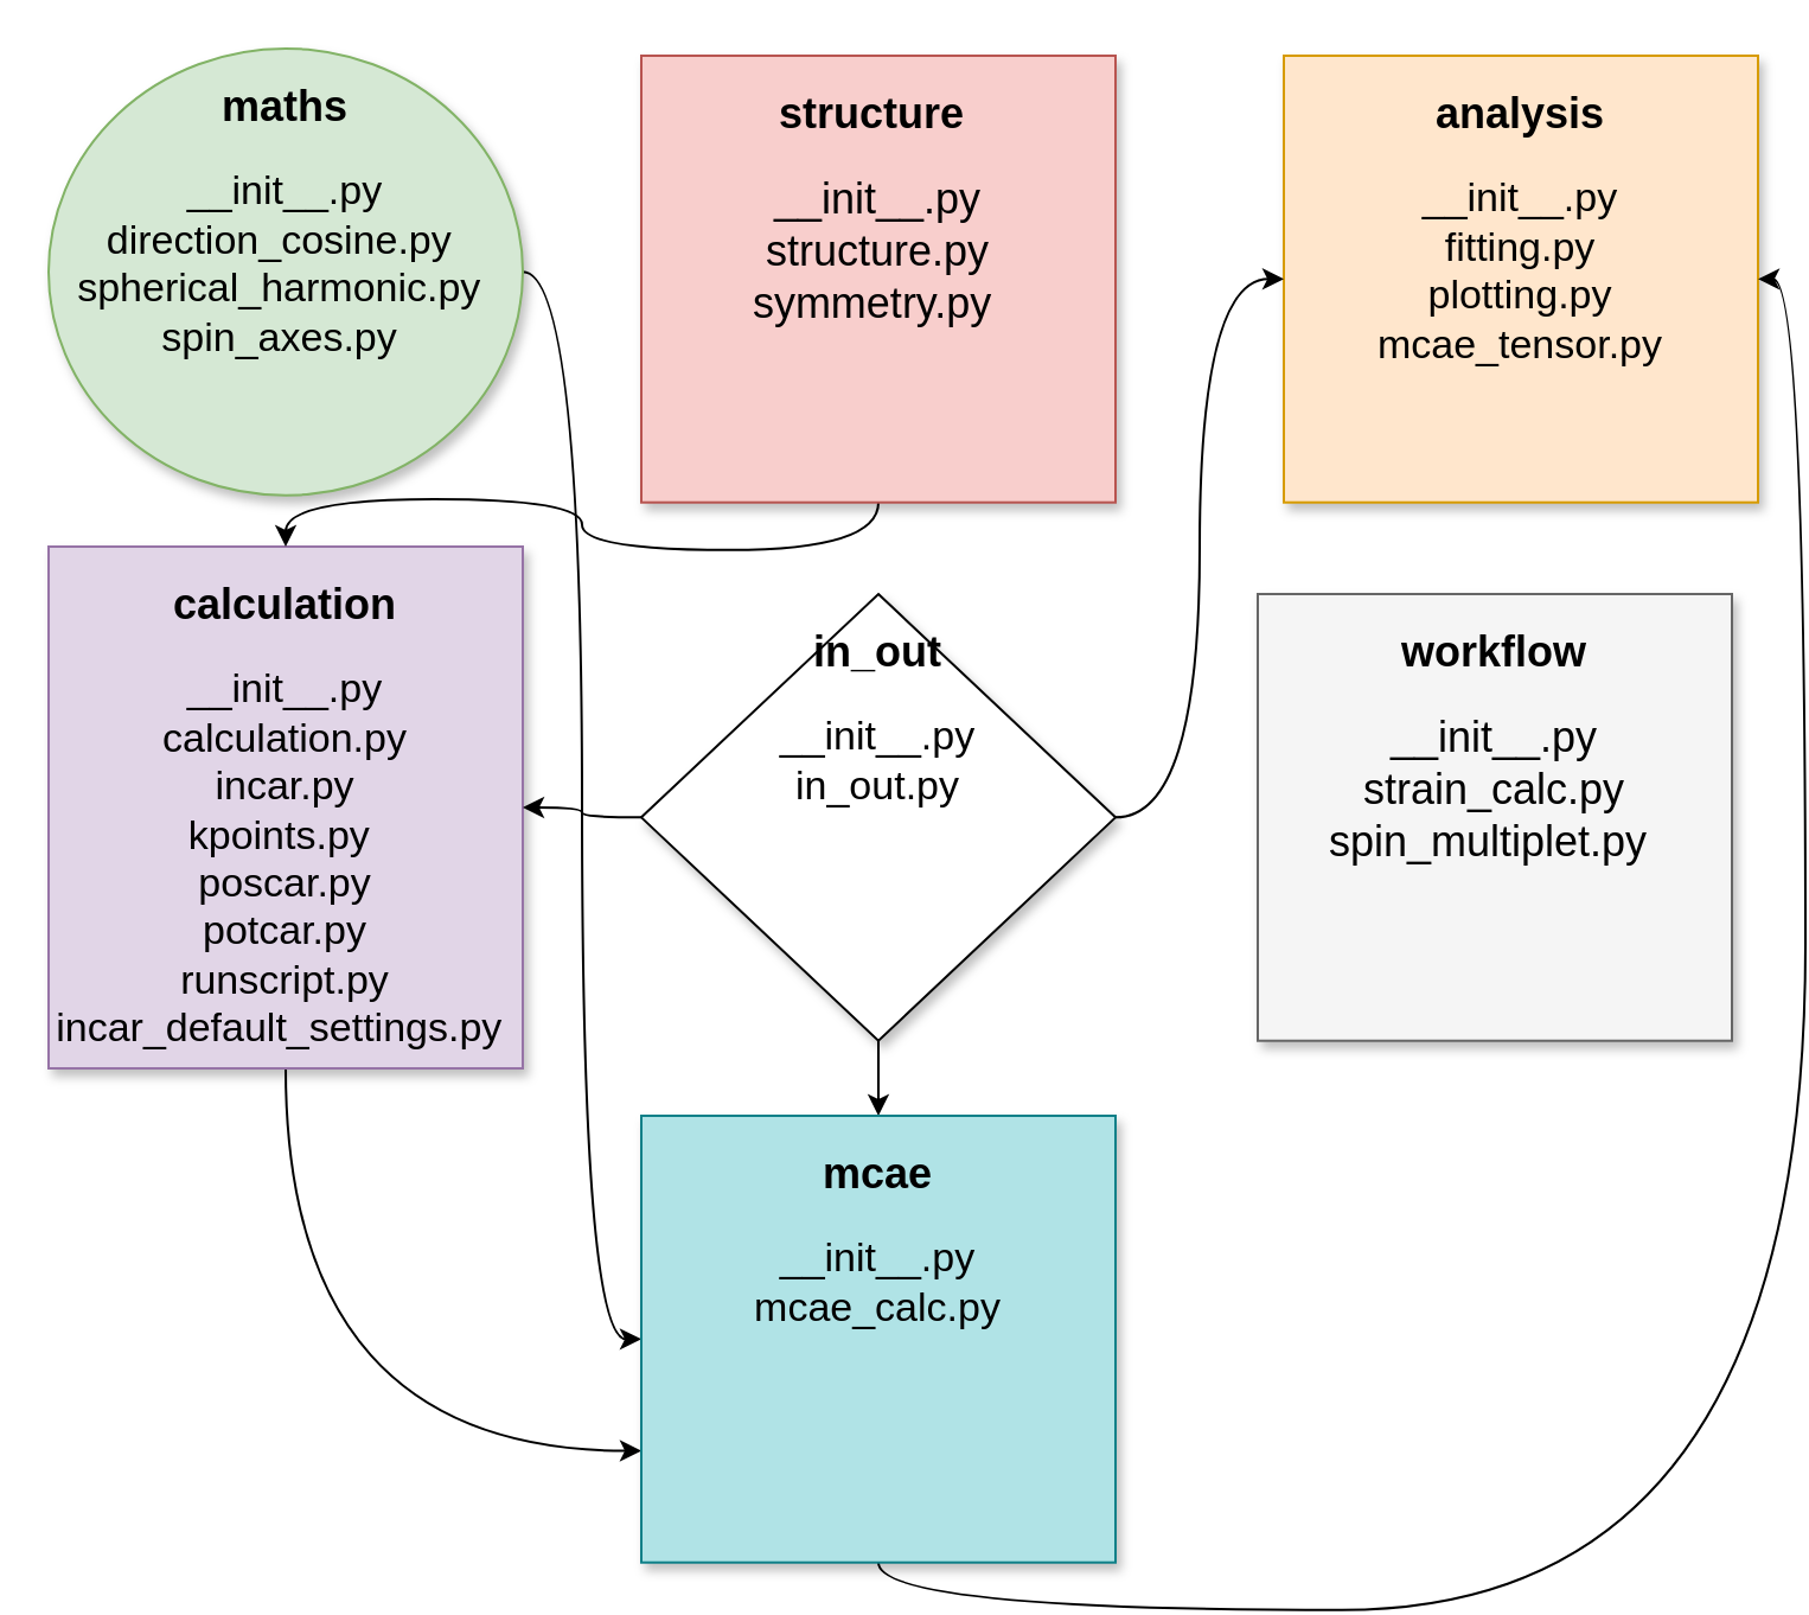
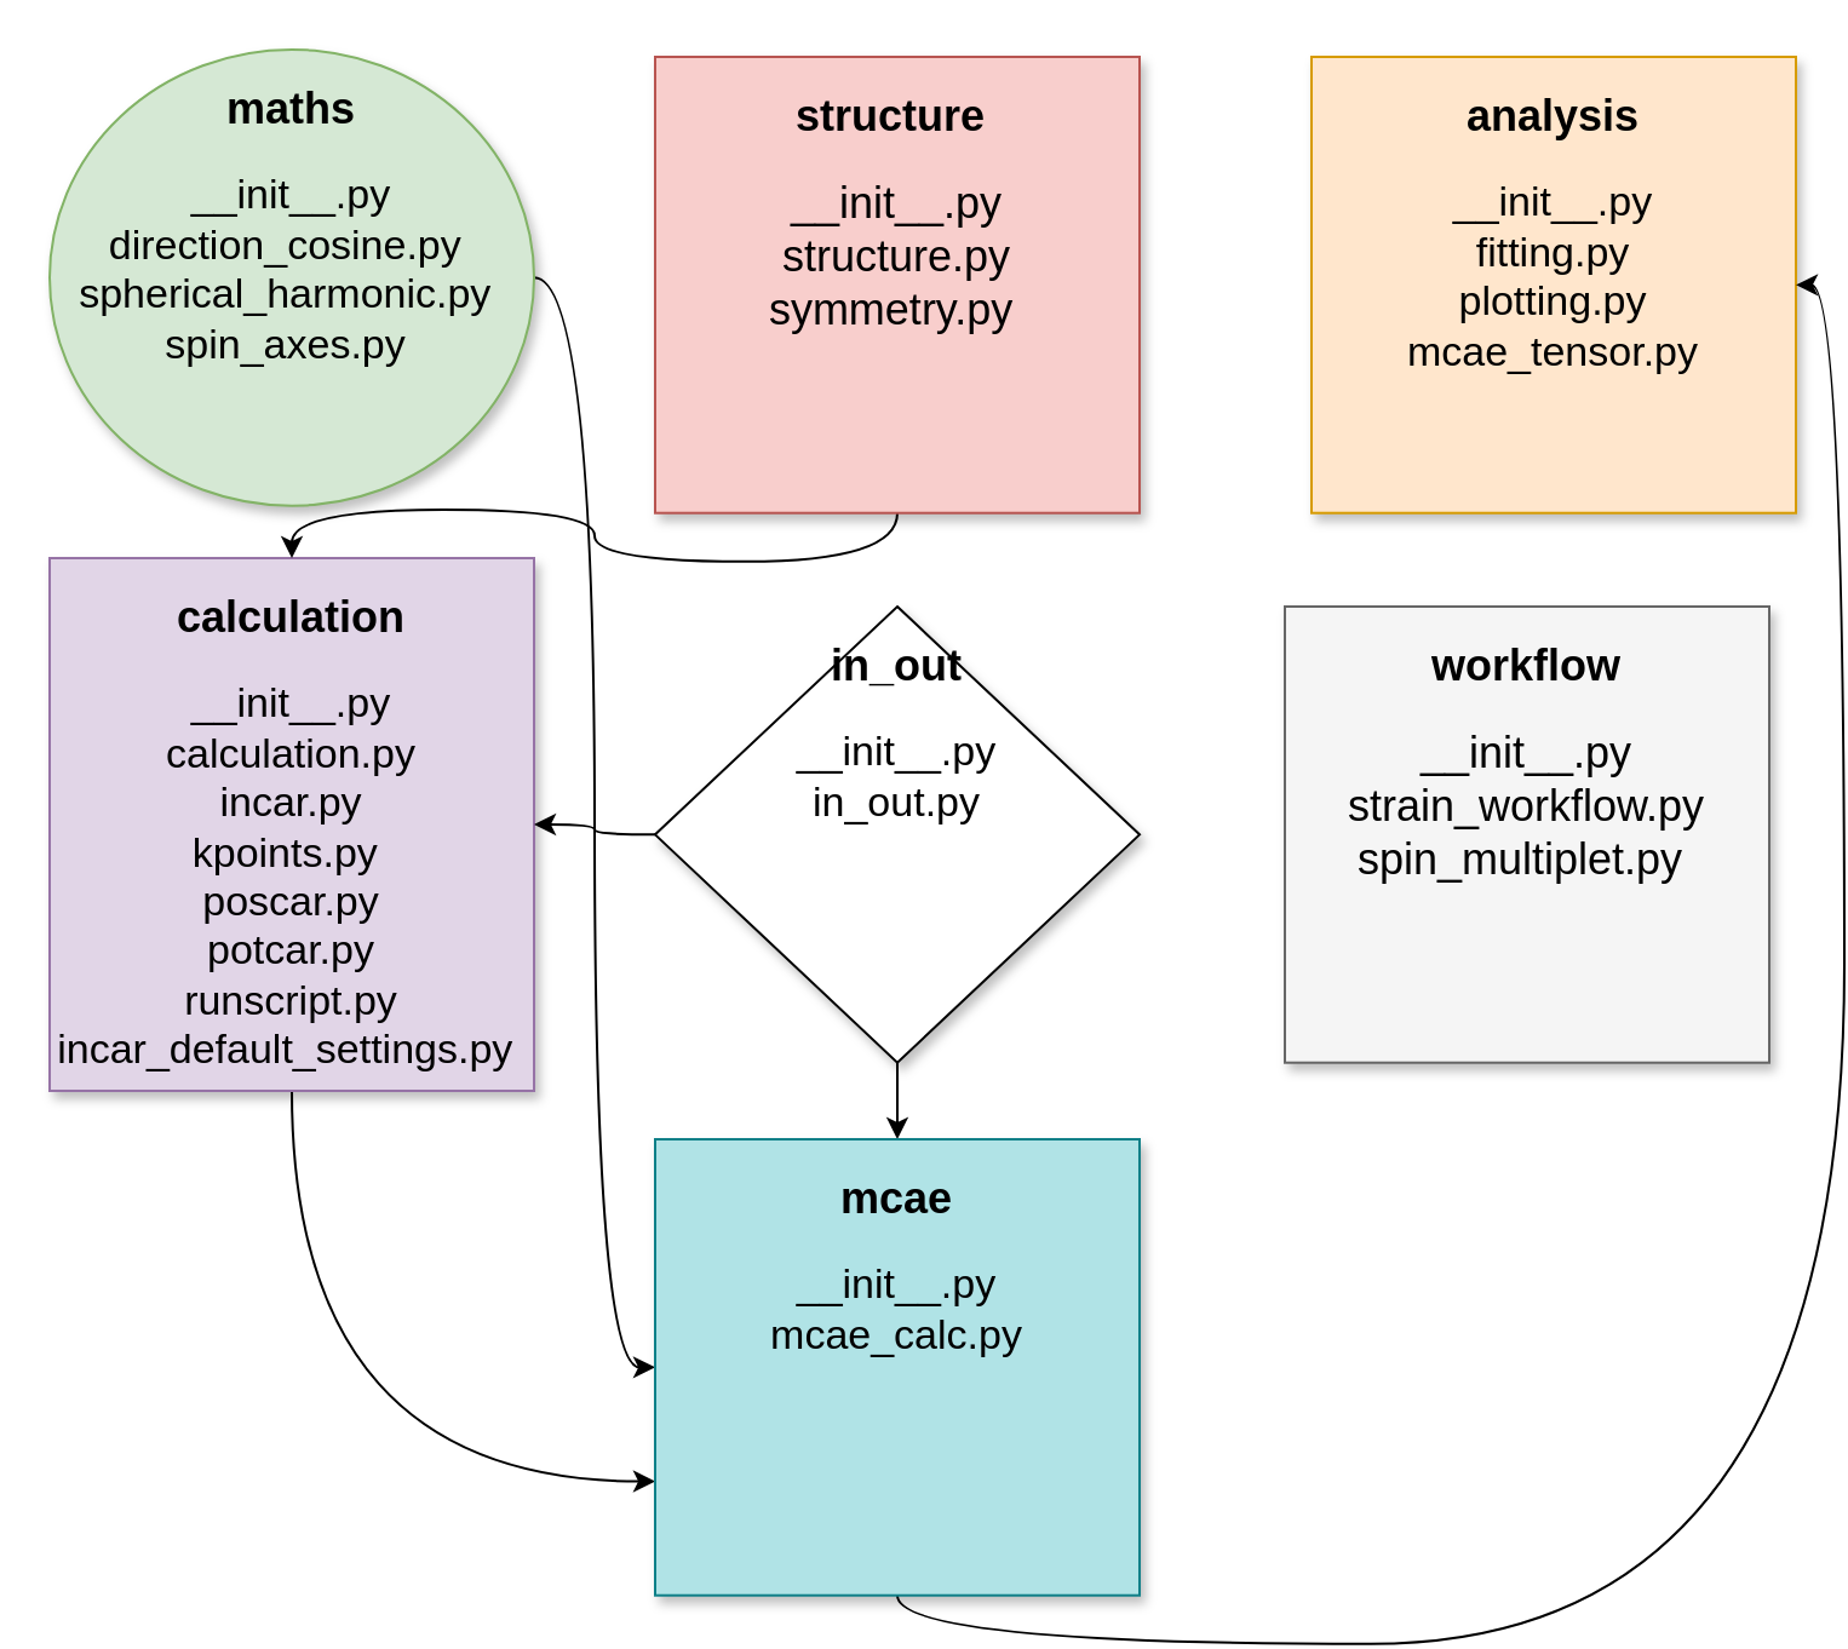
  <mxCell id="0" />
  <mxCell id="1" parent="0" />
  <mxCell id="2" style="edgeStyle=orthogonalEdgeStyle;orthogonalLoop=1;jettySize=auto;html=1;exitX=0.5;exitY=1;exitDx=0;exitDy=0;entryX=0;entryY=0.75;entryDx=0;entryDy=0;curved=1;" parent="1" source="3" target="15" edge="1"><mxGeometry relative="1" as="geometry"><mxPoint x="120.143" y="620" as="targetPoint" /></mxGeometry></mxCell>
  <mxCell id="3" value="&lt;h2&gt;&lt;font color=&quot;#000000&quot;&gt;calculation&lt;/font&gt;&lt;/h2&gt;&lt;div style=&quot;font-size: 17px&quot;&gt;&lt;font style=&quot;font-size: 17px&quot;&gt;&lt;span style=&quot;color: rgb(0 , 0 , 0)&quot;&gt;__init__.py&lt;/span&gt;&lt;font color=&quot;#000000&quot; style=&quot;font-size: 17px&quot;&gt;&lt;br&gt;&lt;/font&gt;&lt;/font&gt;&lt;/div&gt;&lt;div style=&quot;font-size: 17px&quot;&gt;&lt;font style=&quot;font-size: 17px&quot;&gt;&lt;span style=&quot;color: rgb(0 , 0 , 0)&quot;&gt;calculation.py&lt;/span&gt;&lt;/font&gt;&lt;/div&gt;&lt;div style=&quot;font-size: 17px&quot;&gt;&lt;font color=&quot;#000000&quot; style=&quot;font-size: 17px&quot;&gt;i&lt;font style=&quot;font-size: 17px&quot;&gt;ncar.py&lt;/font&gt;&lt;/font&gt;&lt;/div&gt;&lt;div style=&quot;font-size: 17px&quot;&gt;&lt;font color=&quot;#000000&quot; style=&quot;font-size: 17px&quot;&gt;kpoints.py&amp;nbsp;&lt;/font&gt;&lt;/div&gt;&lt;div style=&quot;font-size: 17px&quot;&gt;&lt;font color=&quot;#000000&quot; style=&quot;font-size: 17px&quot;&gt;poscar.py&lt;/font&gt;&lt;/div&gt;&lt;div style=&quot;font-size: 17px&quot;&gt;&lt;font color=&quot;#000000&quot; style=&quot;font-size: 17px&quot;&gt;potcar.py&lt;/font&gt;&lt;/div&gt;&lt;div style=&quot;font-size: 17px&quot;&gt;&lt;font color=&quot;#000000&quot; style=&quot;font-size: 17px&quot;&gt;runscript.py&lt;/font&gt;&lt;/div&gt;&lt;div style=&quot;font-size: 17px&quot;&gt;&lt;font style=&quot;font-size: 17px&quot;&gt;&lt;font color=&quot;#000000&quot; style=&quot;font-size: 17px&quot;&gt;incar_default_settings.py&lt;/font&gt;&lt;font color=&quot;#000000&quot; style=&quot;font-size: 17px&quot;&gt;&amp;nbsp;&lt;/font&gt;&lt;/font&gt;&lt;/div&gt;&lt;div style=&quot;font-size: 17px&quot;&gt;&lt;font color=&quot;#000000&quot; style=&quot;font-size: 17px&quot;&gt;&lt;br&gt;&lt;/font&gt;&lt;/div&gt;" style="verticalAlign=top;align=center;overflow=fill;fontSize=12;fontFamily=Helvetica;html=1;strokeColor=#9673a6;shadow=1;fillColor=#e1d5e7;" parent="1" vertex="1"><mxGeometry x="20" y="230" width="200" height="220" as="geometry" /></mxCell>
  <mxCell id="4" style="edgeStyle=orthogonalEdgeStyle;orthogonalLoop=1;jettySize=auto;html=1;exitX=1;exitY=0.5;exitDx=0;exitDy=0;entryX=0;entryY=0.5;entryDx=0;entryDy=0;curved=1;" parent="1" source="5" target="15" edge="1"><mxGeometry relative="1" as="geometry" /></mxCell>
  <mxCell id="5" value="&lt;h2&gt;&lt;font color=&quot;#000000&quot;&gt;maths&lt;/font&gt;&lt;/h2&gt;&lt;div style=&quot;font-size: 17px&quot;&gt;&lt;font color=&quot;#000000&quot; style=&quot;font-size: 17px&quot;&gt;__init__.py&lt;/font&gt;&lt;/div&gt;&lt;div style=&quot;font-size: 17px&quot;&gt;&lt;font color=&quot;#000000&quot; style=&quot;font-size: 17px&quot;&gt;direction_cosine.py&amp;nbsp;&lt;/font&gt;&lt;/div&gt;&lt;div style=&quot;font-size: 17px&quot;&gt;&lt;font color=&quot;#000000&quot; style=&quot;font-size: 17px&quot;&gt;spherical_harmonic.py&amp;nbsp;&lt;/font&gt;&lt;/div&gt;&lt;div style=&quot;font-size: 17px&quot;&gt;&lt;font color=&quot;#000000&quot; style=&quot;font-size: 17px&quot;&gt;spin_axes.py&lt;/font&gt;&lt;font color=&quot;#000000&quot; style=&quot;font-size: 16px&quot;&gt;&amp;nbsp;&lt;/font&gt;&lt;/div&gt;" style="ellipse;verticalAlign=top;align=center;overflow=fill;fontSize=12;fontFamily=Helvetica;html=1;strokeColor=#82b366;shadow=1;fillColor=#d5e8d4;" parent="1" vertex="1"><mxGeometry x="20" y="20" width="200" height="188.36" as="geometry" /></mxCell>
  <mxCell id="6" value="&lt;h2&gt;&lt;font color=&quot;#000000&quot;&gt;analysis&lt;/font&gt;&lt;/h2&gt;&lt;div&gt;&lt;span style=&quot;color: rgb(0 , 0 , 0) ; font-size: 17px&quot;&gt;__init__.py&lt;/span&gt;&lt;br&gt;&lt;/div&gt;&lt;div&gt;&lt;div style=&quot;font-size: 17px&quot;&gt;&lt;font color=&quot;#000000&quot;&gt;fitting.py&lt;/font&gt;&lt;/div&gt;&lt;div style=&quot;font-size: 17px&quot;&gt;&lt;font color=&quot;#000000&quot;&gt;plotting.py&lt;/font&gt;&lt;/div&gt;&lt;div style=&quot;font-size: 17px&quot;&gt;&lt;font color=&quot;#000000&quot;&gt;mcae_tensor.py&lt;/font&gt;&lt;/div&gt;&lt;div style=&quot;font-size: 17px&quot;&gt;&lt;font color=&quot;#000000&quot;&gt;&amp;nbsp;&lt;/font&gt;&lt;/div&gt;&lt;/div&gt;" style="verticalAlign=top;align=center;overflow=fill;fontSize=12;fontFamily=Helvetica;html=1;strokeColor=#d79b00;shadow=1;fillColor=#ffe6cc;" parent="1" vertex="1"><mxGeometry x="541" y="23" width="200" height="188.36" as="geometry" /></mxCell>
  <mxCell id="7" style="edgeStyle=orthogonalEdgeStyle;orthogonalLoop=1;jettySize=auto;html=1;exitX=0.5;exitY=1;exitDx=0;exitDy=0;curved=1;" parent="1" source="8" target="3" edge="1"><mxGeometry relative="1" as="geometry" /></mxCell>
  <mxCell id="8" value="&lt;h2&gt;&lt;font color=&quot;#000000&quot;&gt;structure&amp;nbsp;&lt;/font&gt;&lt;/h2&gt;&lt;div style=&quot;font-size: 18px&quot;&gt;&lt;font color=&quot;#000000&quot;&gt;__init__.py&lt;/font&gt;&lt;/div&gt;&lt;div style=&quot;font-size: 18px&quot;&gt;&lt;font color=&quot;#000000&quot;&gt;structure.py&lt;/font&gt;&lt;/div&gt;&lt;div style=&quot;font-size: 18px&quot;&gt;&lt;font color=&quot;#000000&quot; style=&quot;font-size: 18px&quot;&gt;symmetry.py&lt;/font&gt;&lt;font color=&quot;#000000&quot; style=&quot;font-size: 16px&quot;&gt;&amp;nbsp;&lt;/font&gt;&lt;/div&gt;" style="verticalAlign=top;align=center;overflow=fill;fontSize=12;fontFamily=Helvetica;html=1;strokeColor=#b85450;shadow=1;fillColor=#f8cecc;" parent="1" vertex="1"><mxGeometry x="270" y="23" width="200" height="188.36" as="geometry" /></mxCell>
  <mxCell id="9" style="edgeStyle=orthogonalEdgeStyle;orthogonalLoop=1;jettySize=auto;html=1;exitX=0;exitY=0.5;exitDx=0;exitDy=0;entryX=1;entryY=0.5;entryDx=0;entryDy=0;curved=1;" parent="1" source="12" target="3" edge="1"><mxGeometry relative="1" as="geometry" /></mxCell>
  <mxCell id="10" style="edgeStyle=orthogonalEdgeStyle;orthogonalLoop=1;jettySize=auto;html=1;exitX=0.5;exitY=1;exitDx=0;exitDy=0;entryX=0.5;entryY=0;entryDx=0;entryDy=0;curved=1;" parent="1" source="12" target="15" edge="1"><mxGeometry relative="1" as="geometry" /></mxCell>
- <mxCell id="11" style="edgeStyle=orthogonalEdgeStyle;orthogonalLoop=1;jettySize=auto;html=1;exitX=1;exitY=0.5;exitDx=0;exitDy=0;entryX=0;entryY=0.5;entryDx=0;entryDy=0;curved=1;" parent="1" source="12" target="6" edge="1"><mxGeometry relative="1" as="geometry" /></mxCell>
  <mxCell id="12" value="&lt;h2&gt;&lt;font color=&quot;#000000&quot;&gt;in_out&lt;/font&gt;&lt;/h2&gt;&lt;div&gt;&lt;div style=&quot;font-size: 17px&quot;&gt;&lt;span style=&quot;color: rgb(0 , 0 , 0)&quot;&gt;__init__.py&lt;/span&gt;&lt;font color=&quot;#000000&quot;&gt;&lt;br&gt;&lt;/font&gt;&lt;/div&gt;&lt;div style=&quot;font-size: 17px&quot;&gt;&lt;font color=&quot;#000000&quot;&gt;in_out.py&lt;/font&gt;&lt;/div&gt;&lt;div style=&quot;font-size: 17px&quot;&gt;&lt;br&gt;&lt;/div&gt;&lt;/div&gt;" style="rhombus;verticalAlign=top;align=center;overflow=fill;fontSize=12;fontFamily=Helvetica;html=1;shadow=1;" parent="1" vertex="1"><mxGeometry x="270" y="250" width="200" height="188.36" as="geometry" /></mxCell>
- <mxCell id="13" value="&lt;h2&gt;&lt;font color=&quot;#000000&quot;&gt;workflow&lt;/font&gt;&lt;/h2&gt;&lt;div style=&quot;font-size: 18px&quot;&gt;&lt;font color=&quot;#000000&quot; style=&quot;font-size: 18px&quot;&gt;__init__.py&lt;/font&gt;&lt;/div&gt;&lt;div style=&quot;font-size: 18px&quot;&gt;&lt;font color=&quot;#000000&quot; style=&quot;font-size: 18px&quot;&gt;strain_calc.py&lt;/font&gt;&lt;/div&gt;&lt;div style=&quot;font-size: 18px&quot;&gt;&lt;font color=&quot;#000000&quot; style=&quot;font-size: 18px&quot;&gt;spin_multiplet.py&amp;nbsp;&lt;/font&gt;&lt;/div&gt;&lt;div style=&quot;font-size: 18px&quot;&gt;&lt;span style=&quot;font-size: 16px ; color: rgb(0 , 0 , 0)&quot;&gt;&amp;nbsp;&lt;/span&gt;&lt;br&gt;&lt;/div&gt;" style="verticalAlign=top;align=center;overflow=fill;fontSize=12;fontFamily=Helvetica;html=1;strokeColor=#666666;shadow=1;fillColor=#f5f5f5;fontColor=#333333;" parent="1" vertex="1"><mxGeometry x="530" y="250" width="200" height="188.36" as="geometry" /></mxCell>
+ <mxCell id="13" value="&lt;h2&gt;&lt;font color=&quot;#000000&quot;&gt;workflow&lt;/font&gt;&lt;/h2&gt;&lt;div style=&quot;font-size: 18px&quot;&gt;&lt;font color=&quot;#000000&quot; style=&quot;font-size: 18px&quot;&gt;__init__.py&lt;/font&gt;&lt;/div&gt;&lt;div style=&quot;font-size: 18px&quot;&gt;&lt;font color=&quot;#000000&quot; style=&quot;font-size: 18px&quot;&gt;strain_workflow.py&lt;/font&gt;&lt;/div&gt;&lt;div style=&quot;font-size: 18px&quot;&gt;&lt;font color=&quot;#000000&quot; style=&quot;font-size: 18px&quot;&gt;spin_multiplet.py&amp;nbsp;&lt;/font&gt;&lt;/div&gt;&lt;div style=&quot;font-size: 18px&quot;&gt;&lt;span style=&quot;font-size: 16px ; color: rgb(0 , 0 , 0)&quot;&gt;&amp;nbsp;&lt;/span&gt;&lt;br&gt;&lt;/div&gt;" style="verticalAlign=top;align=center;overflow=fill;fontSize=12;fontFamily=Helvetica;html=1;strokeColor=#666666;shadow=1;fillColor=#f5f5f5;fontColor=#333333;" parent="1" vertex="1"><mxGeometry x="530" y="250" width="200" height="188.36" as="geometry" /></mxCell>
  <mxCell id="14" style="edgeStyle=orthogonalEdgeStyle;orthogonalLoop=1;jettySize=auto;html=1;exitX=0.5;exitY=1;exitDx=0;exitDy=0;entryX=1;entryY=0.5;entryDx=0;entryDy=0;curved=1;" parent="1" source="15" target="6" edge="1"><mxGeometry relative="1" as="geometry" /></mxCell>
  <mxCell id="15" value="&lt;h2&gt;&lt;font color=&quot;#000000&quot;&gt;mcae&lt;/font&gt;&lt;/h2&gt;&lt;div&gt;&lt;div style=&quot;font-size: 17px&quot;&gt;&lt;span style=&quot;color: rgb(0 , 0 , 0)&quot;&gt;__init__.py&lt;/span&gt;&lt;font color=&quot;#000000&quot;&gt;&lt;br&gt;&lt;/font&gt;&lt;/div&gt;&lt;div style=&quot;font-size: 17px&quot;&gt;&lt;font color=&quot;#000000&quot;&gt;mcae_calc.py&lt;/font&gt;&lt;/div&gt;&lt;div style=&quot;font-size: 17px&quot;&gt;&lt;br&gt;&lt;/div&gt;&lt;/div&gt;" style="verticalAlign=top;align=center;overflow=fill;fontSize=12;fontFamily=Helvetica;html=1;strokeColor=#0e8088;shadow=1;fillColor=#b0e3e6;" parent="1" vertex="1"><mxGeometry x="270" y="470" width="200" height="188.36" as="geometry" /></mxCell>
